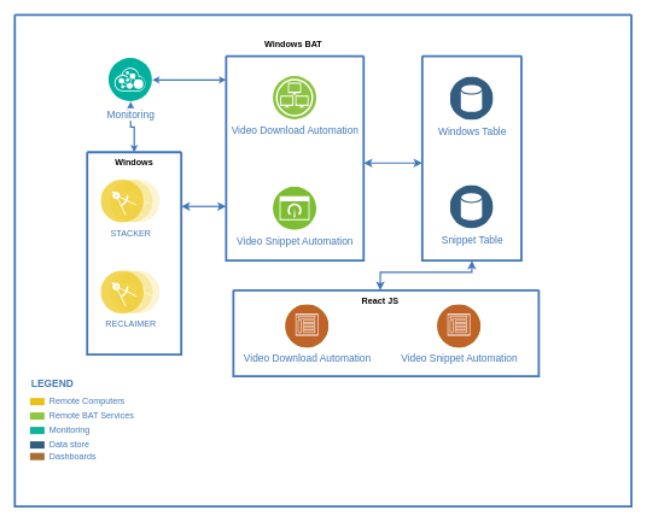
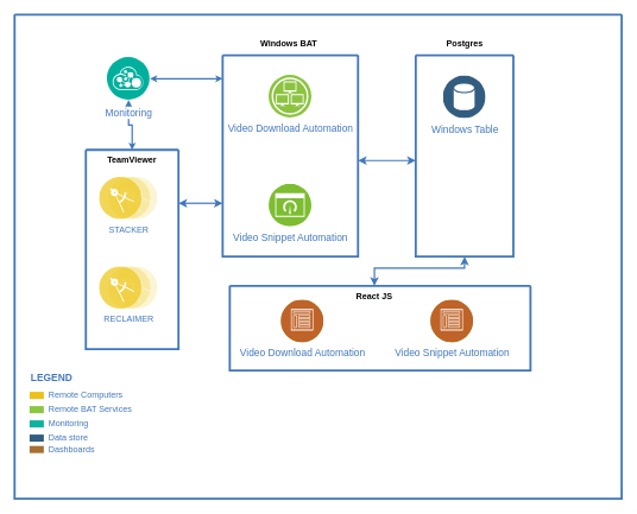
  <mxCell id="0" />
  <mxCell id="1" parent="0" />
  <mxCell id="2" value="" style="swimlane;shadow=0;strokeColor=#4277BB;fillColor=#ffffff;fontColor=#4277BB;align=right;startSize=0;collapsible=0;strokeWidth=3;" parent="1" vertex="1"><mxGeometry x="20" y="20" width="852" height="680" as="geometry" /></mxCell>
  <mxCell id="3" style="edgeStyle=elbowEdgeStyle;rounded=0;elbow=vertical;html=1;labelBackgroundColor=#ffffff;startArrow=classic;startFill=1;startSize=4;endArrow=classic;endFill=1;endSize=4;jettySize=auto;orthogonalLoop=1;strokeColor=#4277BB;strokeWidth=2;fontSize=14;fontColor=#4277BB;" parent="2" source="12" target="17" edge="1"><mxGeometry relative="1" as="geometry" /></mxCell>
  <mxCell id="4" style="edgeStyle=elbowEdgeStyle;rounded=0;elbow=vertical;html=1;labelBackgroundColor=#ffffff;startArrow=classic;startFill=1;endArrow=classic;endFill=1;jettySize=auto;orthogonalLoop=1;strokeColor=#4277BB;strokeWidth=2;fontSize=14;fontColor=#4277BB;" parent="2" source="13" target="17" edge="1"><mxGeometry relative="1" as="geometry" /></mxCell>
  <mxCell id="5" style="edgeStyle=elbowEdgeStyle;rounded=0;elbow=vertical;html=1;entryX=0;entryY=0.522;entryPerimeter=0;labelBackgroundColor=#ffffff;startArrow=classic;startFill=1;endArrow=classic;endFill=1;jettySize=auto;orthogonalLoop=1;strokeColor=#4277BB;strokeWidth=2;fontSize=14;fontColor=#4277BB;" parent="2" source="17" target="20" edge="1"><mxGeometry relative="1" as="geometry" /></mxCell>
  <mxCell id="6" style="edgeStyle=elbowEdgeStyle;rounded=0;elbow=vertical;html=1;labelBackgroundColor=#ffffff;startArrow=classic;startFill=1;startSize=4;endArrow=classic;endFill=1;endSize=4;jettySize=auto;orthogonalLoop=1;strokeColor=#4277BB;strokeWidth=2;fontSize=14;fontColor=#4277BB;" parent="2" source="12" target="13" edge="1"><mxGeometry relative="1" as="geometry"><mxPoint x="143" y="200" as="targetPoint" /></mxGeometry></mxCell>
  <mxCell id="7" value="Remote Computers" style="rounded=0;html=1;shadow=0;labelBackgroundColor=none;strokeColor=none;strokeWidth=2;fillColor=#EBC01A;gradientColor=none;fontSize=12;fontColor=#4277BB;align=left;labelPosition=right;verticalLabelPosition=middle;verticalAlign=middle;spacingLeft=5;" parent="2" vertex="1"><mxGeometry x="21" y="530" width="20" height="10" as="geometry" /></mxCell>
  <mxCell id="8" value="Remote BAT Services" style="rounded=0;html=1;shadow=0;labelBackgroundColor=none;strokeColor=none;strokeWidth=2;fillColor=#8DC642;gradientColor=none;fontSize=12;fontColor=#4277BB;align=left;labelPosition=right;verticalLabelPosition=middle;verticalAlign=middle;spacingLeft=5;" parent="2" vertex="1"><mxGeometry x="21" y="550" width="20" height="10" as="geometry" /></mxCell>
  <mxCell id="9" value="Monitoring" style="rounded=0;html=1;shadow=0;labelBackgroundColor=none;strokeColor=none;strokeWidth=2;fillColor=#0DB39D;gradientColor=none;fontSize=12;fontColor=#4277BB;align=left;labelPosition=right;verticalLabelPosition=middle;verticalAlign=middle;spacingLeft=5;" parent="2" vertex="1"><mxGeometry x="21" y="570" width="20" height="10" as="geometry" /></mxCell>
  <mxCell id="10" value="Data store" style="rounded=0;html=1;shadow=0;labelBackgroundColor=none;strokeColor=none;strokeWidth=2;fillColor=#335D81;gradientColor=none;fontSize=12;fontColor=#4277BB;align=left;labelPosition=right;verticalLabelPosition=middle;verticalAlign=middle;spacingLeft=5;" parent="2" vertex="1"><mxGeometry x="21" y="590" width="20" height="10" as="geometry" /></mxCell>
  <mxCell id="11" value="LEGEND" style="text;html=1;align=left;verticalAlign=middle;fontColor=#4277BB;shadow=0;dashed=0;strokeColor=none;fillColor=none;labelBackgroundColor=none;fontStyle=1;fontSize=14;spacingLeft=0;" parent="2" vertex="1"><mxGeometry x="21" y="500" width="150" height="20" as="geometry" /></mxCell>
  <mxCell id="12" value="Monitoring" style="aspect=fixed;perimeter=ellipsePerimeter;html=1;align=center;shadow=0;dashed=0;image;image=img/lib/ibm/management/api_management.svg;rounded=1;labelBackgroundColor=#ffffff;strokeColor=#666666;strokeWidth=3;fillColor=#C2952D;gradientColor=none;fontSize=14;fontColor=#4277BB;spacingTop=3;" parent="2" vertex="1"><mxGeometry x="130" y="60" width="60" height="60" as="geometry" /></mxCell>
  <mxCell id="13" value="" style="swimlane;shadow=0;strokeColor=#4277BB;fillColor=#ffffff;fontColor=#4277BB;align=right;startSize=0;collapsible=0;strokeWidth=3;" parent="2" vertex="1"><mxGeometry x="100" y="190" width="130" height="280" as="geometry" /></mxCell>
  <mxCell id="14" value="STACKER" style="aspect=fixed;perimeter=ellipsePerimeter;html=1;align=center;shadow=0;dashed=0;image;image=img/lib/ibm/applications/microservice.svg;labelBackgroundColor=#ffffff;strokeColor=#666666;strokeWidth=3;fillColor=#C2952D;gradientColor=none;fontSize=12;fontColor=#4277BB;" parent="13" vertex="1"><mxGeometry x="19" y="38" width="82" height="60" as="geometry" /></mxCell>
  <mxCell id="15" value="RECLAIMER" style="aspect=fixed;perimeter=ellipsePerimeter;html=1;align=center;shadow=0;dashed=0;image;image=img/lib/ibm/applications/microservice.svg;labelBackgroundColor=#ffffff;strokeColor=#666666;strokeWidth=3;fillColor=#C2952D;gradientColor=none;fontSize=12;fontColor=#4277BB;" parent="13" vertex="1"><mxGeometry x="19" y="164" width="82" height="60" as="geometry" /></mxCell>
- <mxCell id="16" value="&lt;b&gt;Windows&lt;/b&gt;" style="text;strokeColor=none;align=center;fillColor=none;html=1;verticalAlign=middle;whiteSpace=wrap;rounded=0;" vertex="1" parent="13"><mxGeometry x="-14" width="158" height="30" as="geometry" /></mxCell>
+ <mxCell id="16" value="&lt;b&gt;TeamViewer&lt;/b&gt;" style="text;strokeColor=none;align=center;fillColor=none;html=1;verticalAlign=middle;whiteSpace=wrap;rounded=0;" vertex="1" parent="13"><mxGeometry x="-14" width="158" height="30" as="geometry" /></mxCell>
  <mxCell id="17" value="" style="swimlane;shadow=0;strokeColor=#4277BB;fillColor=#ffffff;fontColor=#4277BB;align=right;startSize=0;collapsible=0;strokeWidth=3;" parent="2" vertex="1"><mxGeometry x="292" y="57" width="190" height="283" as="geometry" /></mxCell>
  <mxCell id="18" value="Video Download Automation" style="aspect=fixed;perimeter=ellipsePerimeter;html=1;align=center;shadow=0;dashed=0;image;image=img/lib/ibm/infrastructure/infrastructure_services.svg;rounded=1;labelBackgroundColor=#ffffff;strokeColor=#666666;strokeWidth=3;fillColor=#C2952D;gradientColor=none;fontSize=14;fontColor=#4277BB;" parent="17" vertex="1"><mxGeometry x="65" y="28" width="60" height="60" as="geometry" /></mxCell>
  <mxCell id="19" value="Video Snippet Automation" style="aspect=fixed;perimeter=ellipsePerimeter;html=1;align=center;shadow=0;dashed=0;image;image=img/lib/ibm/infrastructure/dashboard.svg;rounded=1;labelBackgroundColor=#ffffff;strokeColor=#666666;strokeWidth=3;fillColor=#C2952D;gradientColor=none;fontSize=14;fontColor=#4277BB;" parent="17" vertex="1"><mxGeometry x="65" y="181" width="60" height="60" as="geometry" /></mxCell>
  <mxCell id="20" value="" style="swimlane;shadow=0;strokeColor=#4277BB;fillColor=#ffffff;fontColor=#4277BB;align=right;startSize=0;collapsible=0;strokeWidth=3;" parent="2" vertex="1"><mxGeometry x="563" y="57" width="137" height="283" as="geometry" /></mxCell>
  <mxCell id="21" value="Windows Table" style="aspect=fixed;perimeter=ellipsePerimeter;html=1;align=center;shadow=0;dashed=0;image;image=img/lib/ibm/data/data_services.svg;rounded=1;labelBackgroundColor=#ffffff;strokeColor=#666666;strokeWidth=3;fillColor=#C2952D;gradientColor=none;fontSize=14;fontColor=#4277BB;" vertex="1" parent="20"><mxGeometry x="38.5" y="29" width="60" height="60" as="geometry" /></mxCell>
- <mxCell id="22" value="Snippet Table" style="aspect=fixed;perimeter=ellipsePerimeter;html=1;align=center;shadow=0;dashed=0;image;image=img/lib/ibm/data/data_services.svg;rounded=1;labelBackgroundColor=#ffffff;strokeColor=#666666;strokeWidth=3;fillColor=#C2952D;gradientColor=none;fontSize=14;fontColor=#4277BB;" vertex="1" parent="20"><mxGeometry x="38.5" y="179" width="60" height="60" as="geometry" /></mxCell>
  <mxCell id="23" value="" style="swimlane;shadow=0;strokeColor=#4277BB;fillColor=#ffffff;fontColor=#4277BB;align=right;startSize=0;collapsible=0;strokeWidth=3;" vertex="1" parent="2"><mxGeometry x="302" y="381" width="422" height="119" as="geometry" /></mxCell>
  <mxCell id="24" value="Video Download Automation" style="aspect=fixed;perimeter=ellipsePerimeter;html=1;align=center;shadow=0;dashed=0;image;image=img/lib/ibm/infrastructure/infrastructure_services.svg;rounded=1;labelBackgroundColor=#ffffff;strokeColor=#666666;strokeWidth=3;fillColor=#C2952D;gradientColor=none;fontSize=14;fontColor=#4277BB;" vertex="1" parent="23"><mxGeometry x="72" y="20" width="60" height="60" as="geometry" /></mxCell>
  <mxCell id="25" value="Video Snippet Automation" style="aspect=fixed;perimeter=ellipsePerimeter;html=1;align=center;shadow=0;dashed=0;image;image=img/lib/ibm/infrastructure/dashboard.svg;rounded=1;labelBackgroundColor=#ffffff;strokeColor=#666666;strokeWidth=3;fillColor=#C2952D;gradientColor=none;fontSize=14;fontColor=#4277BB;" vertex="1" parent="23"><mxGeometry x="282" y="20" width="60" height="60" as="geometry" /></mxCell>
  <mxCell id="26" value="" style="image;aspect=fixed;perimeter=ellipsePerimeter;html=1;align=center;shadow=0;dashed=0;fontColor=#4277BB;labelBackgroundColor=default;fontSize=12;spacingTop=3;image=img/lib/ibm/social/communities.svg;" vertex="1" parent="23"><mxGeometry x="72" y="20" width="60" height="60" as="geometry" /></mxCell>
  <mxCell id="27" value="" style="image;aspect=fixed;perimeter=ellipsePerimeter;html=1;align=center;shadow=0;dashed=0;fontColor=#4277BB;labelBackgroundColor=default;fontSize=12;spacingTop=3;image=img/lib/ibm/social/communities.svg;" vertex="1" parent="23"><mxGeometry x="282" y="20" width="60" height="60" as="geometry" /></mxCell>
  <mxCell id="28" value="&lt;b&gt;React JS&lt;/b&gt;" style="text;strokeColor=none;align=center;fillColor=none;html=1;verticalAlign=middle;whiteSpace=wrap;rounded=0;" vertex="1" parent="23"><mxGeometry x="124" width="158" height="30" as="geometry" /></mxCell>
  <mxCell id="29" value="&lt;b&gt;Windows BAT&lt;/b&gt;" style="text;strokeColor=none;align=center;fillColor=none;html=1;verticalAlign=middle;whiteSpace=wrap;rounded=0;" vertex="1" parent="2"><mxGeometry x="306" y="26" width="158" height="30" as="geometry" /></mxCell>
+ <mxCell id="30" value="&lt;b&gt;Postgres&lt;/b&gt;" style="text;strokeColor=none;align=center;fillColor=none;html=1;verticalAlign=middle;whiteSpace=wrap;rounded=0;" vertex="1" parent="2"><mxGeometry x="552.5" y="26" width="158" height="30" as="geometry" /></mxCell>
  <mxCell id="31" value="Dashboards" style="rounded=0;html=1;shadow=0;labelBackgroundColor=none;strokeColor=none;strokeWidth=2;fillColor=#A67032;gradientColor=none;fontSize=12;fontColor=#4277BB;align=left;labelPosition=right;verticalLabelPosition=middle;verticalAlign=middle;spacingLeft=5;" vertex="1" parent="2"><mxGeometry x="21" y="606" width="20" height="10" as="geometry" /></mxCell>
  <mxCell id="32" style="edgeStyle=elbowEdgeStyle;rounded=0;elbow=vertical;html=1;labelBackgroundColor=#ffffff;startArrow=classic;startFill=1;endArrow=classic;endFill=1;jettySize=auto;orthogonalLoop=1;strokeColor=#4277BB;strokeWidth=2;fontSize=14;fontColor=#4277BB;exitX=0.5;exitY=1;exitDx=0;exitDy=0;entryX=0.5;entryY=0;entryDx=0;entryDy=0;" edge="1" parent="2" source="20" target="28"><mxGeometry relative="1" as="geometry"><mxPoint x="582" y="406" as="sourcePoint" /><mxPoint x="663" y="406" as="targetPoint" /><Array as="points"><mxPoint x="542" y="356" /><mxPoint x="662" y="436" /><mxPoint x="682" y="396" /><mxPoint x="702" y="386" /><mxPoint x="732" y="456" /></Array></mxGeometry></mxCell>
